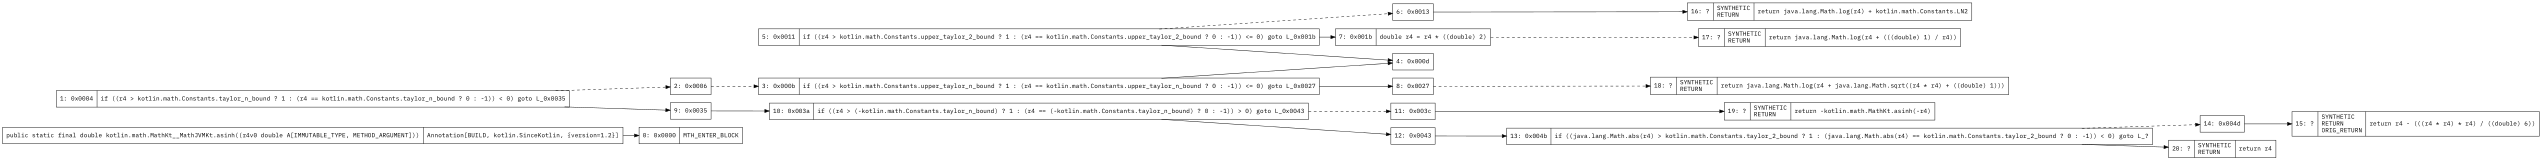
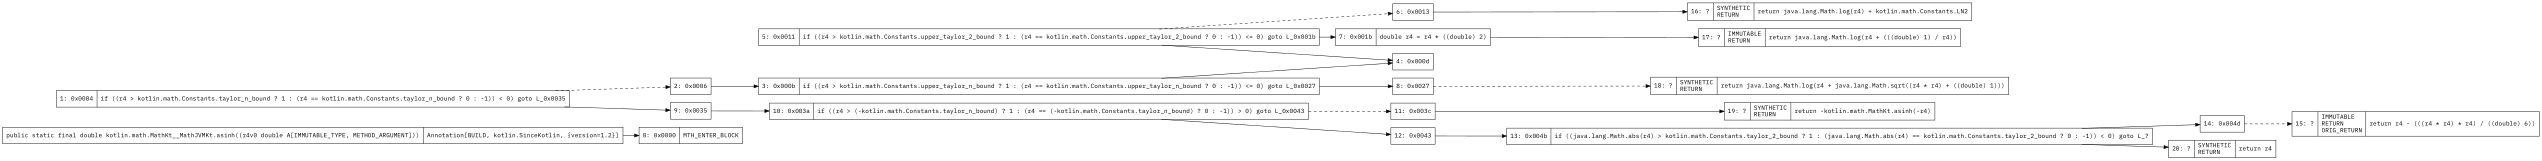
  digraph {
    fontname="IBM Plex Mono"
    rankdir=LR
    node [fontname="IBM Plex Mono" shape=record]
    edge [fontname="IBM Plex Mono"]
    n1 [label="{0\:\ 0x0000|MTH_ENTER_BLOCK\l}"]
    n2 [label="{1\:\ 0x0004|if ((r4 \> kotlin.math.Constants.taylor_n_bound ? 1 : (r4 == kotlin.math.Constants.taylor_n_bound ? 0 : \-1)) \< 0) goto L_0x0035\l}"]
    n3 [label="{2\:\ 0x0006}"]
    n4 [label="{9\:\ 0x0035}"]
    n5 [label="{3\:\ 0x000b|if ((r4 \> kotlin.math.Constants.upper_taylor_n_bound ? 1 : (r4 == kotlin.math.Constants.upper_taylor_n_bound ? 0 : \-1)) \<= 0) goto L_0x0027\l}"]
    n6 [label="{10\:\ 0x003a|if ((r4 \> (\-kotlin.math.Constants.taylor_n_bound) ? 1 : (r4 == (\-kotlin.math.Constants.taylor_n_bound) ? 0 : \-1)) \> 0) goto L_0x0043\l}"]
    n7 [label="{4\:\ 0x000d}"]
    n8 [label="{8\:\ 0x0027}"]
    n9 [label="{18\:\ ?|SYNTHETIC\lRETURN\l|return java.lang.Math.log(r4 + java.lang.Math.sqrt((r4 * r4) + ((double) 1)))\l}"]
    n10 [label="{5\:\ 0x0011|if ((r4 \> kotlin.math.Constants.upper_taylor_2_bound ? 1 : (r4 == kotlin.math.Constants.upper_taylor_2_bound ? 0 : \-1)) \<= 0) goto L_0x001b\l}"]
    n11 [label="{6\:\ 0x0013}"]
    n12 [label="{7\:\ 0x001b|double r4 = r4 * ((double) 2)\l}"]
    n13 [label="{16\:\ ?|SYNTHETIC\lRETURN\l|return java.lang.Math.log(r4) + kotlin.math.Constants.LN2\l}"]
-   n14 [label="{17\:\ ?|SYNTHETIC\lRETURN\l|return java.lang.Math.log(r4 + (((double) 1) \/ r4))\l}"]
+   n14 [label="{17\:\ ?|IMMUTABLE\lRETURN\l|return java.lang.Math.log(r4 + (((double) 1) \/ r4))\l}"]
    n15 [label="{11\:\ 0x003c}"]
    n16 [label="{12\:\ 0x0043}"]
    n17 [label="{19\:\ ?|SYNTHETIC\lRETURN\l|return \-kotlin.math.MathKt.asinh(\-r4)\l}"]
    n18 [label="{13\:\ 0x004b|if ((java.lang.Math.abs(r4) \> kotlin.math.Constants.taylor_2_bound ? 1 : (java.lang.Math.abs(r4) == kotlin.math.Constants.taylor_2_bound ? 0 : \-1)) \< 0) goto L_?\l}"]
    n19 [label="{14\:\ 0x004d}"]
    n20 [label="{20\:\ ?|SYNTHETIC\lRETURN\l|return r4\l}"]
-   n21 [label="{15\:\ ?|SYNTHETIC\lRETURN\lORIG_RETURN\l|return r4 \- (((r4 * r4) * r4) \/ ((double) 6))\l}"]
+   n21 [label="{15\:\ ?|IMMUTABLE\lRETURN\lORIG_RETURN\l|return r4 \- (((r4 * r4) * r4) \/ ((double) 6))\l}"]
    n22 [label="{public static final double kotlin.math.MathKt__MathJVMKt.asinh((r4v0 double A[IMMUTABLE_TYPE, METHOD_ARGUMENT]))  | Annotation[BUILD, kotlin.SinceKotlin, \{version=1.2\}]\l}"]
    n2 -> n3 [style=dashed]
    n2 -> n4
-   n3 -> n5 [style=dashed]
+   n3 -> n5
    n4 -> n6
    n5 -> n7 [style=solid]
    n5 -> n8
    n6 -> n15 [style=dashed]
    n6 -> n16
    n8 -> n9 [style=dashed]
    n10 -> n7
    n10 -> n11 [style=dashed]
    n10 -> n12
    n11 -> n13
-   n12 -> n14 [style=dashed]
+   n12 -> n14
    n15 -> n17
    n16 -> n18
-   n18 -> n19 [style=dashed]
+   n18 -> n19 [style=solid]
    n18 -> n20
-   n19 -> n21
+   n19 -> n21 [style=dashed]
    n22 -> n1
  }
